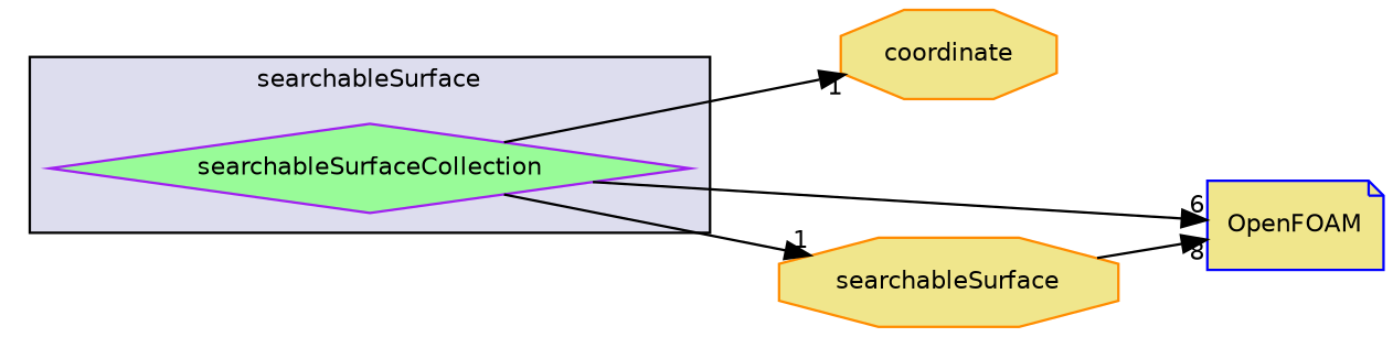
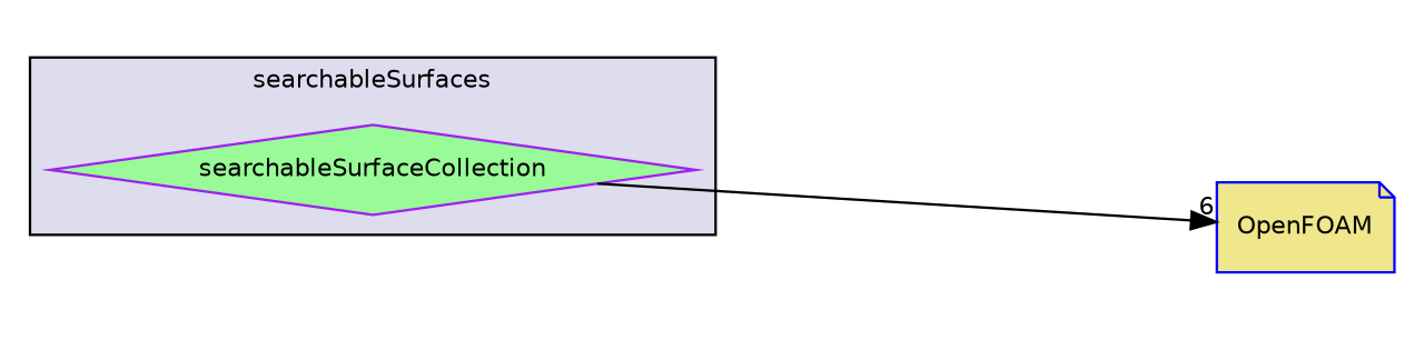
  digraph {
    compound=true
    rankdir=LR
    node [color=darkorange fillcolor=khaki fontname=Helvetica fontsize=10 shape=octagon style=filled]
    edge [headlabel=1 labeldistance=1.5 labelfontname=Helvetica labelfontsize=10]
    n1 [color=purple fillcolor=palegreen label=searchableSurfaceCollection pencolor=black shape=diamond]
-   n2 [label=coordinate]
    n3 [color=blue label=OpenFOAM shape=note]
-   n4 [label=searchableSurface]
    subgraph cluster_1 {
      bgcolor="#ddddee"
      fontname=Helvetica
      fontsize=10
-     label=searchableSurface
+     label=searchableSurfaces
      pencolor=black
      n1
    }
-   n1 -> n2
    n1 -> n3 [headlabel=6]
-   n1 -> n4
-   n4 -> n3 [headlabel=8]
  }
